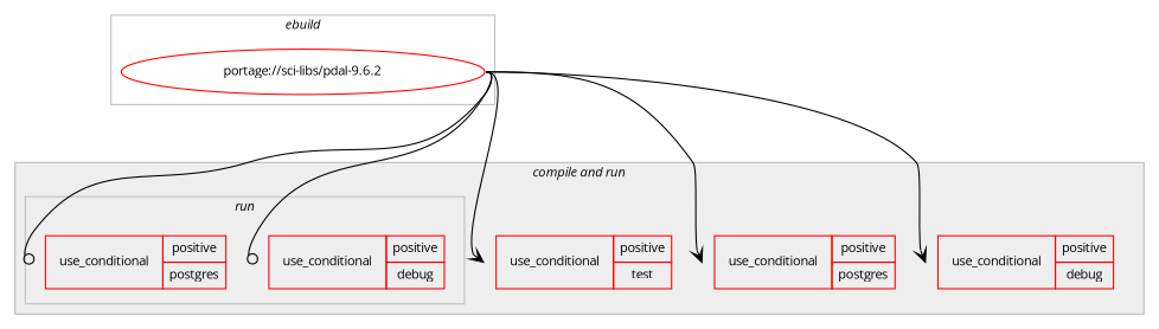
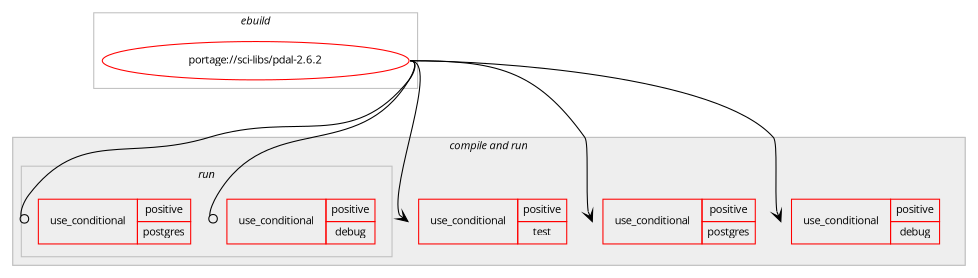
  digraph {
    compound=true
    concentrate=true
    fontname="Open Sans"
    fontsize=10
    newrank=true
    rankdir=TB
    ranksep=1.5
    node [color=red fontname="Open Sans" fontsize=10 shape=none]
    edge [arrowhead=vee headport=w style=solid tailport=e weight=20 fontname="Open Sans"]
-   n1 [label="portage://sci-libs/pdal-9.6.2" width=4 shape=""]
+   n1 [label="portage://sci-libs/pdal-2.6.2" width=4 shape=""]
    n2 [label=<<TABLE BORDER="0" CELLBORDER="1" CELLSPACING="0" CELLPADDING="4"><TR><TD ROWSPAN="3" CELLPADDING="10">use_conditional</TD></TR><TR><TD>positive</TD></TR><TR><TD>debug</TD></TR></TABLE>>]
    n3 [label=<<TABLE BORDER="0" CELLBORDER="1" CELLSPACING="0" CELLPADDING="4"><TR><TD ROWSPAN="3" CELLPADDING="10">use_conditional</TD></TR><TR><TD>positive</TD></TR><TR><TD>postgres</TD></TR></TABLE>>]
    n4 [label=<<TABLE BORDER="0" CELLBORDER="1" CELLSPACING="0" CELLPADDING="4"><TR><TD ROWSPAN="3" CELLPADDING="10">use_conditional</TD></TR><TR><TD>positive</TD></TR><TR><TD>test</TD></TR></TABLE>>]
    n5 [label=<<TABLE BORDER="0" CELLBORDER="1" CELLSPACING="0" CELLPADDING="4"><TR><TD ROWSPAN="3" CELLPADDING="10">use_conditional</TD></TR><TR><TD>positive</TD></TR><TR><TD>debug</TD></TR></TABLE>>]
    n6 [label=<<TABLE BORDER="0" CELLBORDER="1" CELLSPACING="0" CELLPADDING="4"><TR><TD ROWSPAN="3" CELLPADDING="10">use_conditional</TD></TR><TR><TD>positive</TD></TR><TR><TD>postgres</TD></TR></TABLE>>]
    subgraph cluster_1 {
      color=gray
      label=<<i>ebuild</i>>
      rank=same
      n1
    }
    subgraph cluster_2 {
      color=gray
      label=<<i>dependencies</i>>
      subgraph cluster_3 {
        color=gray
        fillcolor="#eeeeee"
        label=<<i>compile</i>>
        style=filled
        subgraph sub_4 {
          color=gray
          fillcolor="#eeeeee"
          label=<<i>compile</i>>
          style=filled
          n2
        }
        subgraph sub_5 {
          color=gray
          fillcolor="#eeeeee"
          label=<<i>compile</i>>
          style=filled
          n3
        }
        subgraph sub_6 {
          color=gray
          fillcolor="#eeeeee"
          label=<<i>compile</i>>
          style=filled
          n4
        }
      }
      subgraph cluster_7 {
        color=gray
        fillcolor="#eeeeee"
        label=<<i>compile and run</i>>
        style=filled
      }
      subgraph cluster_8 {
        color=gray
        fillcolor="#eeeeee"
        label=<<i>run</i>>
        style=filled
        subgraph sub_9 {
          color=gray
          fillcolor="#eeeeee"
          label=<<i>run</i>>
          style=filled
          n5
        }
        subgraph sub_10 {
          color=gray
          fillcolor="#eeeeee"
          label=<<i>run</i>>
          style=filled
          n6
        }
      }
    }
    subgraph cluster_11 {
      color=gray
      label=<<i>candidates</i>>
      rank=same
    }
    n1 -> n2
    n1 -> n3
    n1 -> n4
    n1 -> n5 [arrowhead=odot]
    n1 -> n6 [arrowhead=odot]
  }
